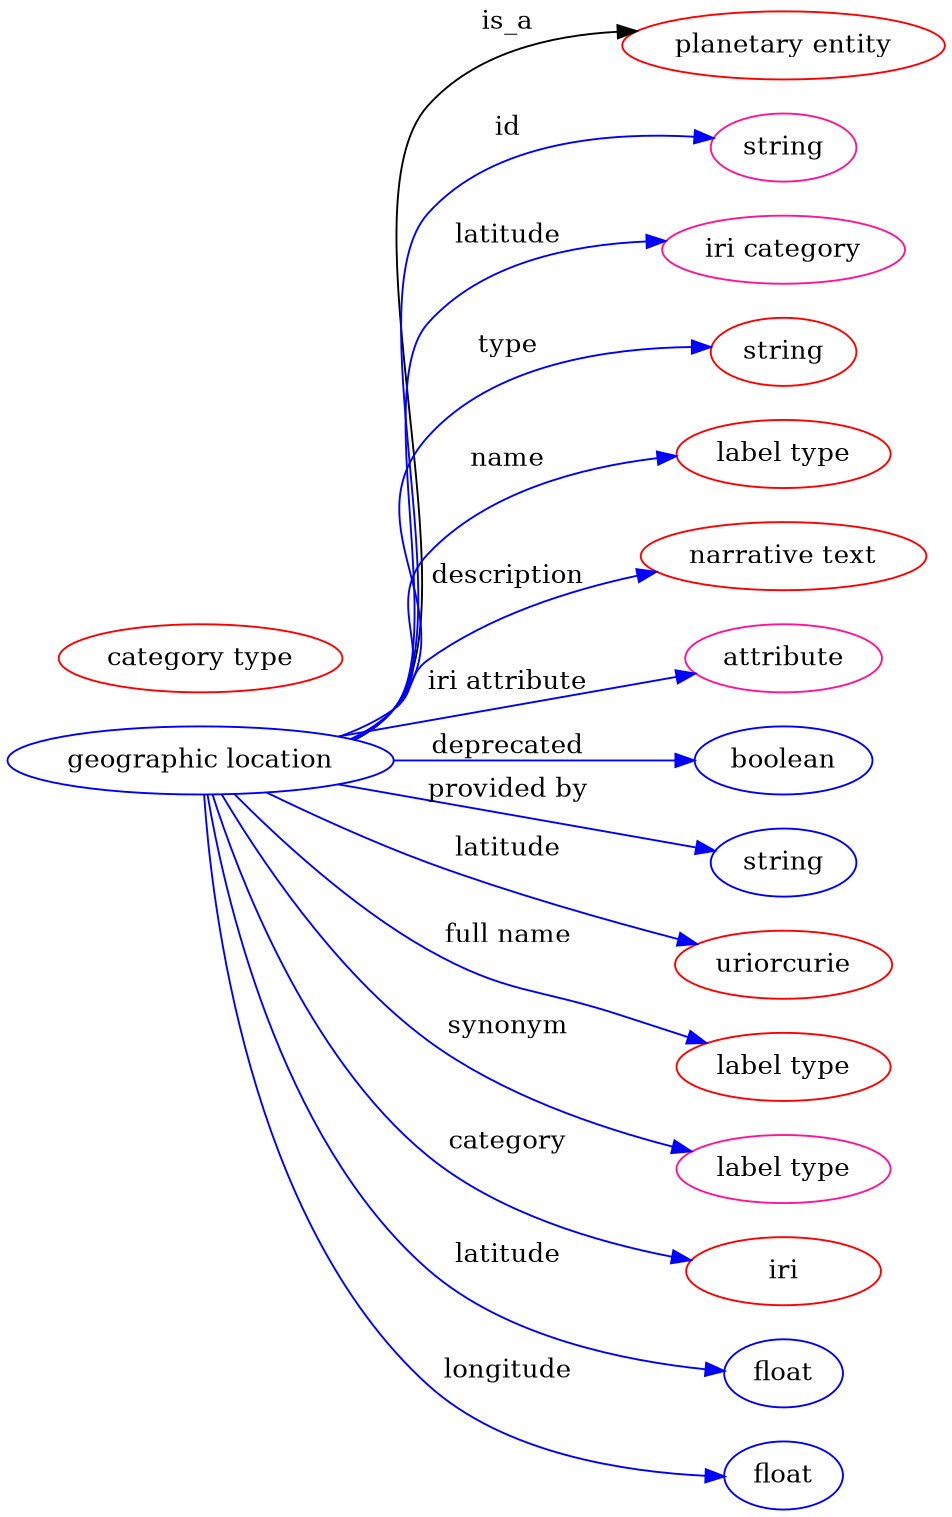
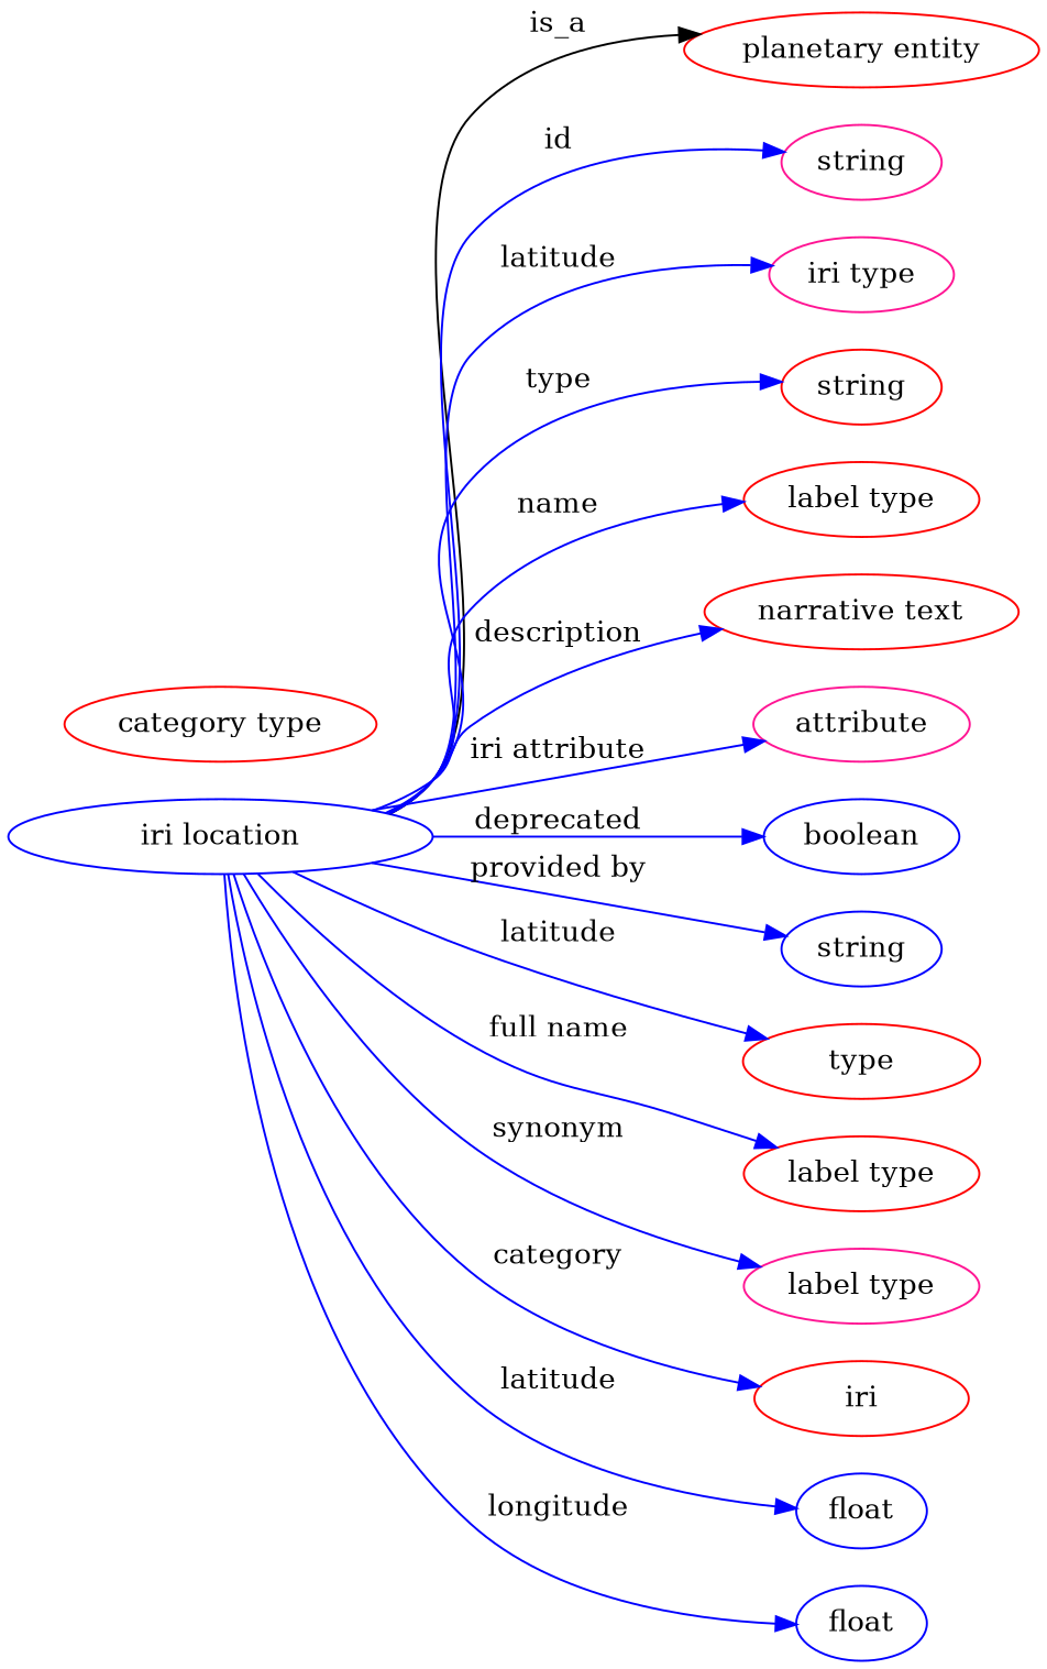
  digraph {
    rankdir=LR
    node [color=red]
    edge [color=blue style=solid]
-   n1 [color=blue height=0.5 label="geographic location" width=2.8345]
+   n1 [color=blue height=0.5 label="iri location" width=2.8345]
    "planetary entity" [height=0.5 width=2.3651]
    n3 [color=deeppink height=0.5 label=string width=1.0652]
-   n4 [color=deeppink height=0.5 label="iri category" width=1.2277]
+   n4 [color=deeppink height=0.5 label="iri type" width=1.2277]
    n5 [height=0.5 label=string width=1.0652]
    n6 [height=0.5 label="label type" width=1.5707]
    n7 [height=0.5 label="narrative text" width=2.0943]
    n8 [color=deeppink height=0.5 label=attribute width=1.4443]
    n9 [color=blue height=0.5 label=boolean width=1.2999]
    n10 [color=blue height=0.5 label=string width=1.0652]
-   n11 [height=0.5 label=uriorcurie width=1.5887]
+   n11 [height=0.5 label=type width=1.5887]
    n12 [height=0.5 label="label type" width=1.5707]
    n13 [color=deeppink height=0.5 label="label type" width=1.5707]
    n14 [height=0.5 label=iri width=1.4263]
    n15 [color=blue height=0.5 label=float width=0.86659]
    n16 [color=blue height=0.5 label=float width=0.86659]
    n17 [height=0.5 label="category type" width=2.0762]
    n1 -> "planetary entity" [label=is_a color="" style=""]
    n1 -> n3 [label=id]
    n1 -> n4 [label=latitude]
    n1 -> n5 [label=type]
    n1 -> n6 [label=name]
    n1 -> n7 [label=description]
    n1 -> n8 [label="iri attribute"]
    n1 -> n9 [label=deprecated]
    n1 -> n10 [label="provided by"]
    n1 -> n11 [label=latitude]
    n1 -> n12 [label="full name"]
    n1 -> n13 [label=synonym]
    n1 -> n14 [label=category]
    n1 -> n15 [label=latitude]
    n1 -> n16 [label=longitude]
  }
